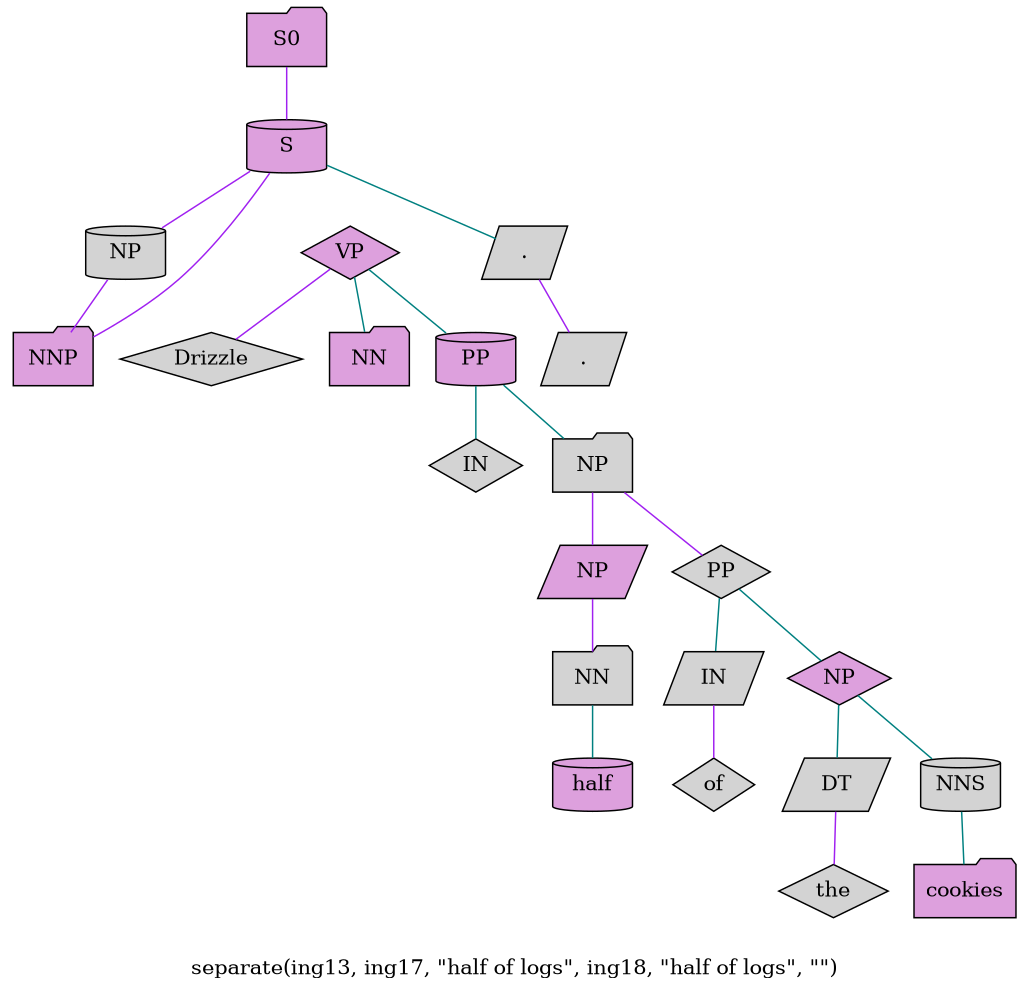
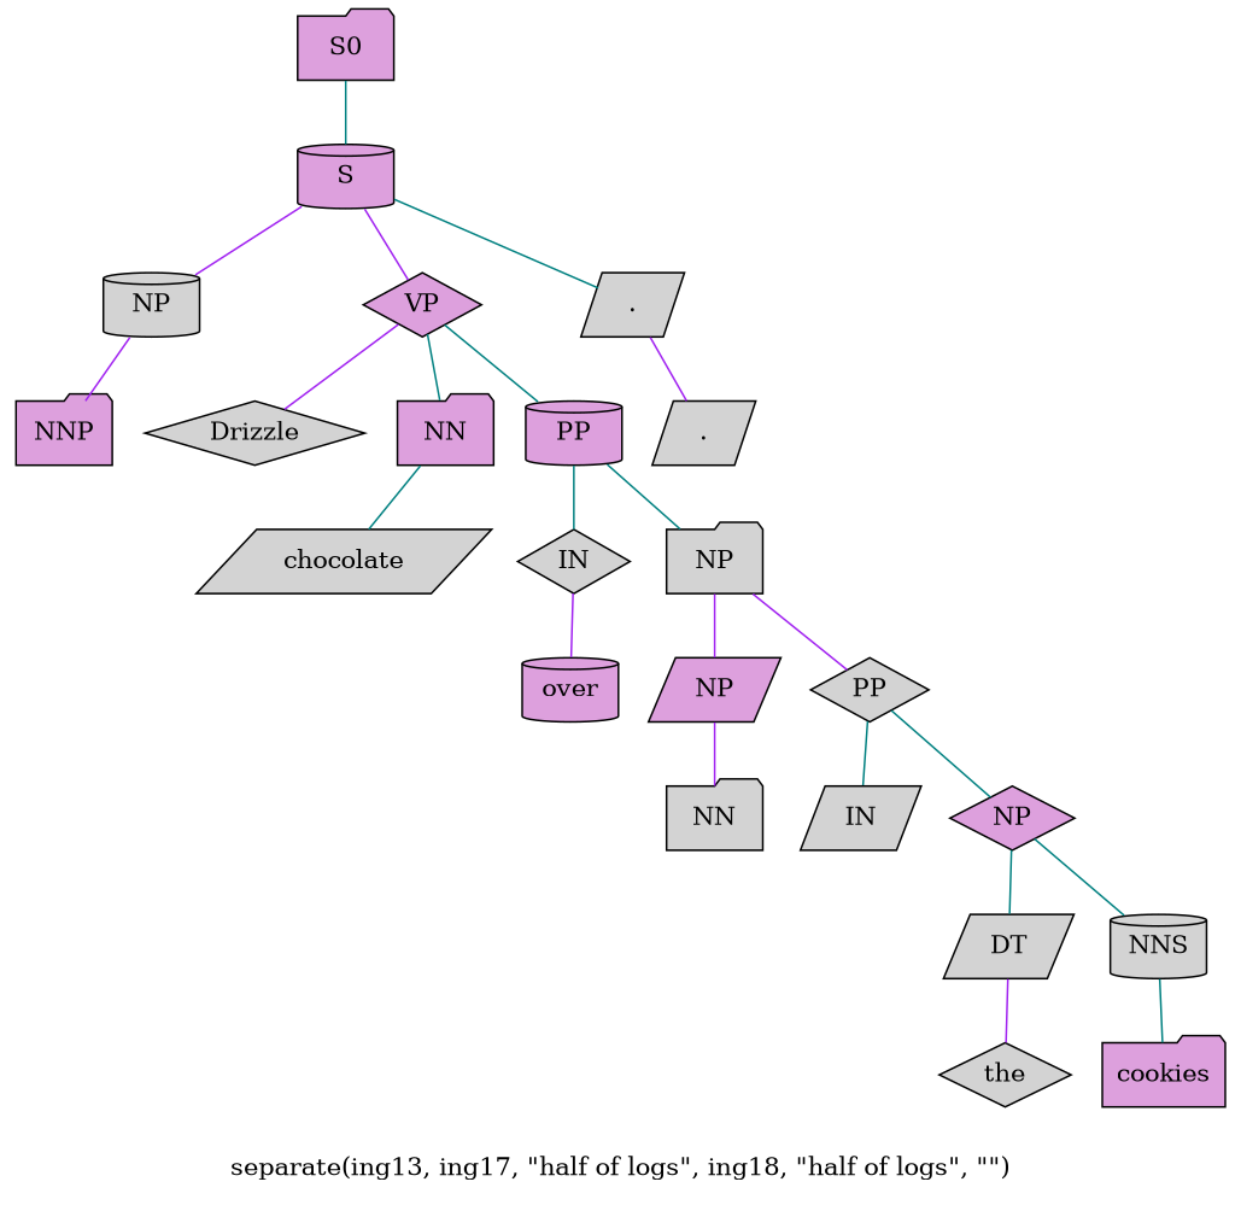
  graph {
    label="separate(ing13, ing17, \"half of logs\", ing18, \"half of logs\", \"\")"
    node [fillcolor=lightgrey shape=diamond style=filled]
    edge [color=teal]
    n1 [fillcolor=plum label=S0 shape=folder]
    n2 [fillcolor=plum label=S shape=cylinder]
    n3 [label=NP shape=cylinder]
    n4 [fillcolor=plum label=VP]
    n5 [label="." shape=parallelogram]
    n6 [fillcolor=plum label=NNP shape=folder]
    n7 [label=Drizzle]
    n8 [fillcolor=plum label=NN shape=folder]
    n9 [fillcolor=plum label=PP shape=cylinder]
    n10 [label="." shape=parallelogram]
+   n11 [label=chocolate shape=parallelogram]
    n12 [label=IN]
    n13 [label=NP shape=folder]
+   n14 [fillcolor=plum label=over shape=cylinder]
    n15 [fillcolor=plum label=NP shape=parallelogram]
    n16 [label=PP]
    n17 [label=NN shape=folder]
    n18 [label=IN shape=parallelogram]
    n19 [fillcolor=plum label=NP]
-   n20 [fillcolor=plum label=half shape=cylinder]
-   n21 [label=of]
    n22 [label=DT shape=parallelogram]
    n23 [label=NNS shape=cylinder]
    n24 [label=the]
    n25 [fillcolor=plum label=cookies shape=folder]
-   n1 -- n2 [color=purple]
+   n1 -- n2
    n2 -- n3 [color=purple]
-   n2 -- n6 [color=purple]
+   n2 -- n4 [color=purple]
    n2 -- n5
    n3 -- n6 [color=purple]
    n4 -- n7 [color=purple]
    n4 -- n8
    n4 -- n9
    n5 -- n10 [color=purple]
+   n8 -- n11
    n9 -- n12
    n9 -- n13
+   n12 -- n14 [color=purple]
    n13 -- n15 [color=purple]
    n13 -- n16 [color=purple]
    n15 -- n17 [color=purple]
    n16 -- n18
    n16 -- n19
-   n17 -- n20
-   n18 -- n21 [color=purple]
    n19 -- n22
    n19 -- n23
    n22 -- n24 [color=purple]
    n23 -- n25
  }
